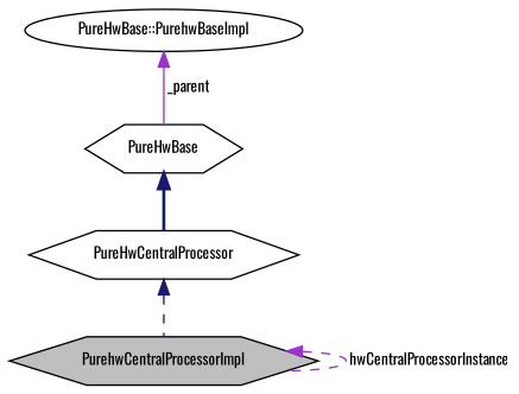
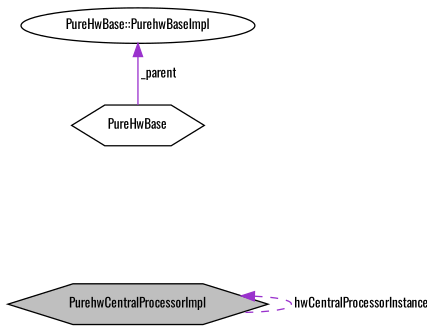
  digraph {
    fontname=Oswald
    node [color=black fillcolor=white fontname=Oswald fontsize=10 shape=hexagon style=filled]
    edge [color=darkorchid3 dir=back fontname=Oswald fontsize=10 labelfontname=Helvetica labelfontsize=10 style=dashed]
    n1 [fillcolor=grey75 fontcolor=black height=0.2 label=PurehwCentralProcessorImpl width=0.4]
-   n2 [height=0.2 label=PureHwCentralProcessor width=0.4]
    n3 [height=0.2 label=PureHwBase width=0.4]
    n4 [height=0.2 label="PureHwBase::PurehwBaseImpl" shape=ellipse width=0.4]
    n1 -> n1 [label=" hwCentralProcessorInstance"]
-   n2 -> n1 [color=midnightblue]
-   n3 -> n2 [color=midnightblue style=bold]
    n4 -> n3 [label=" _parent" style=solid]
  }
